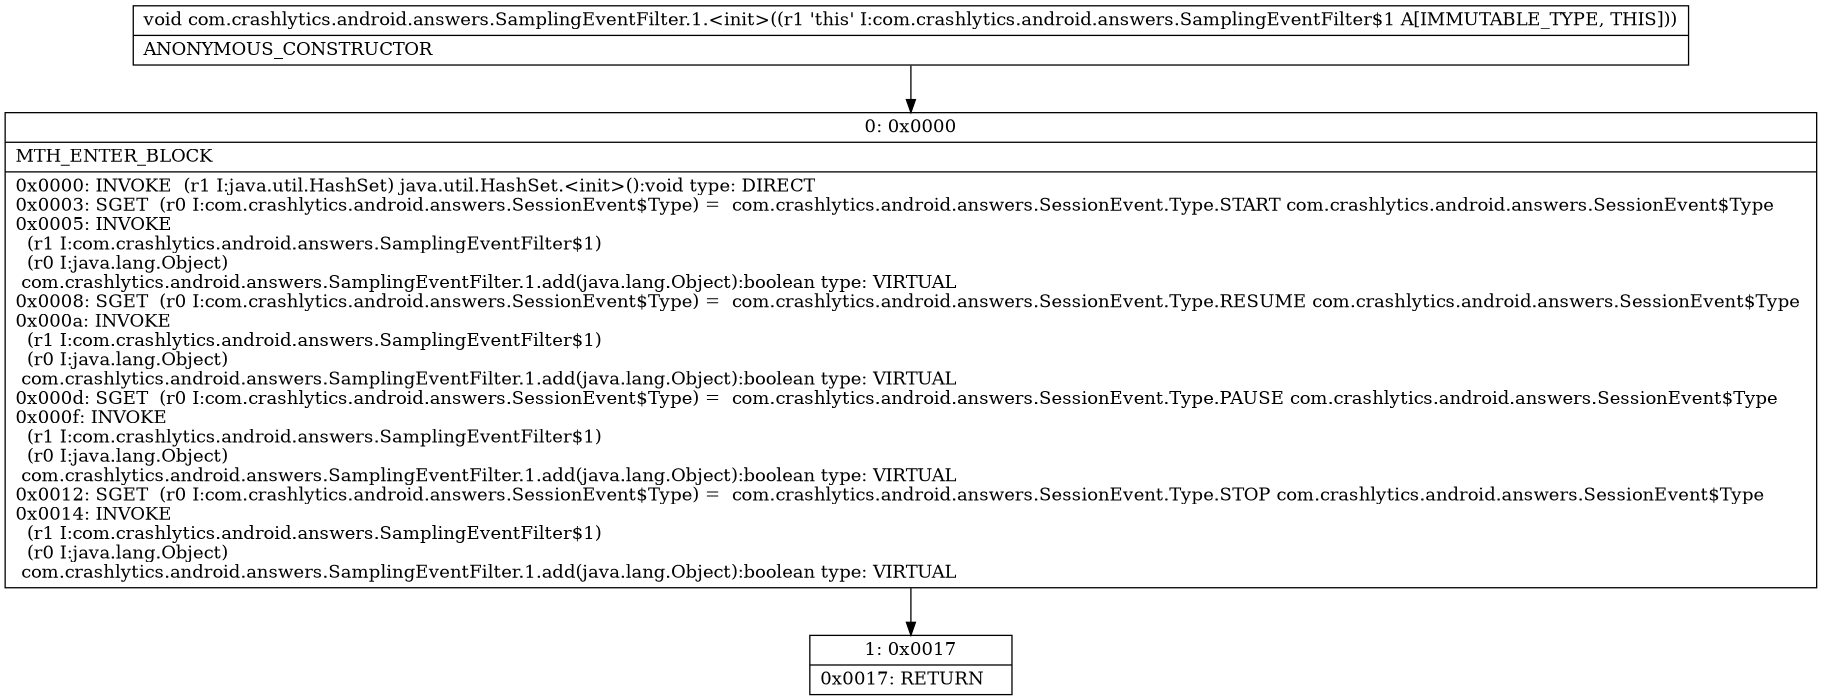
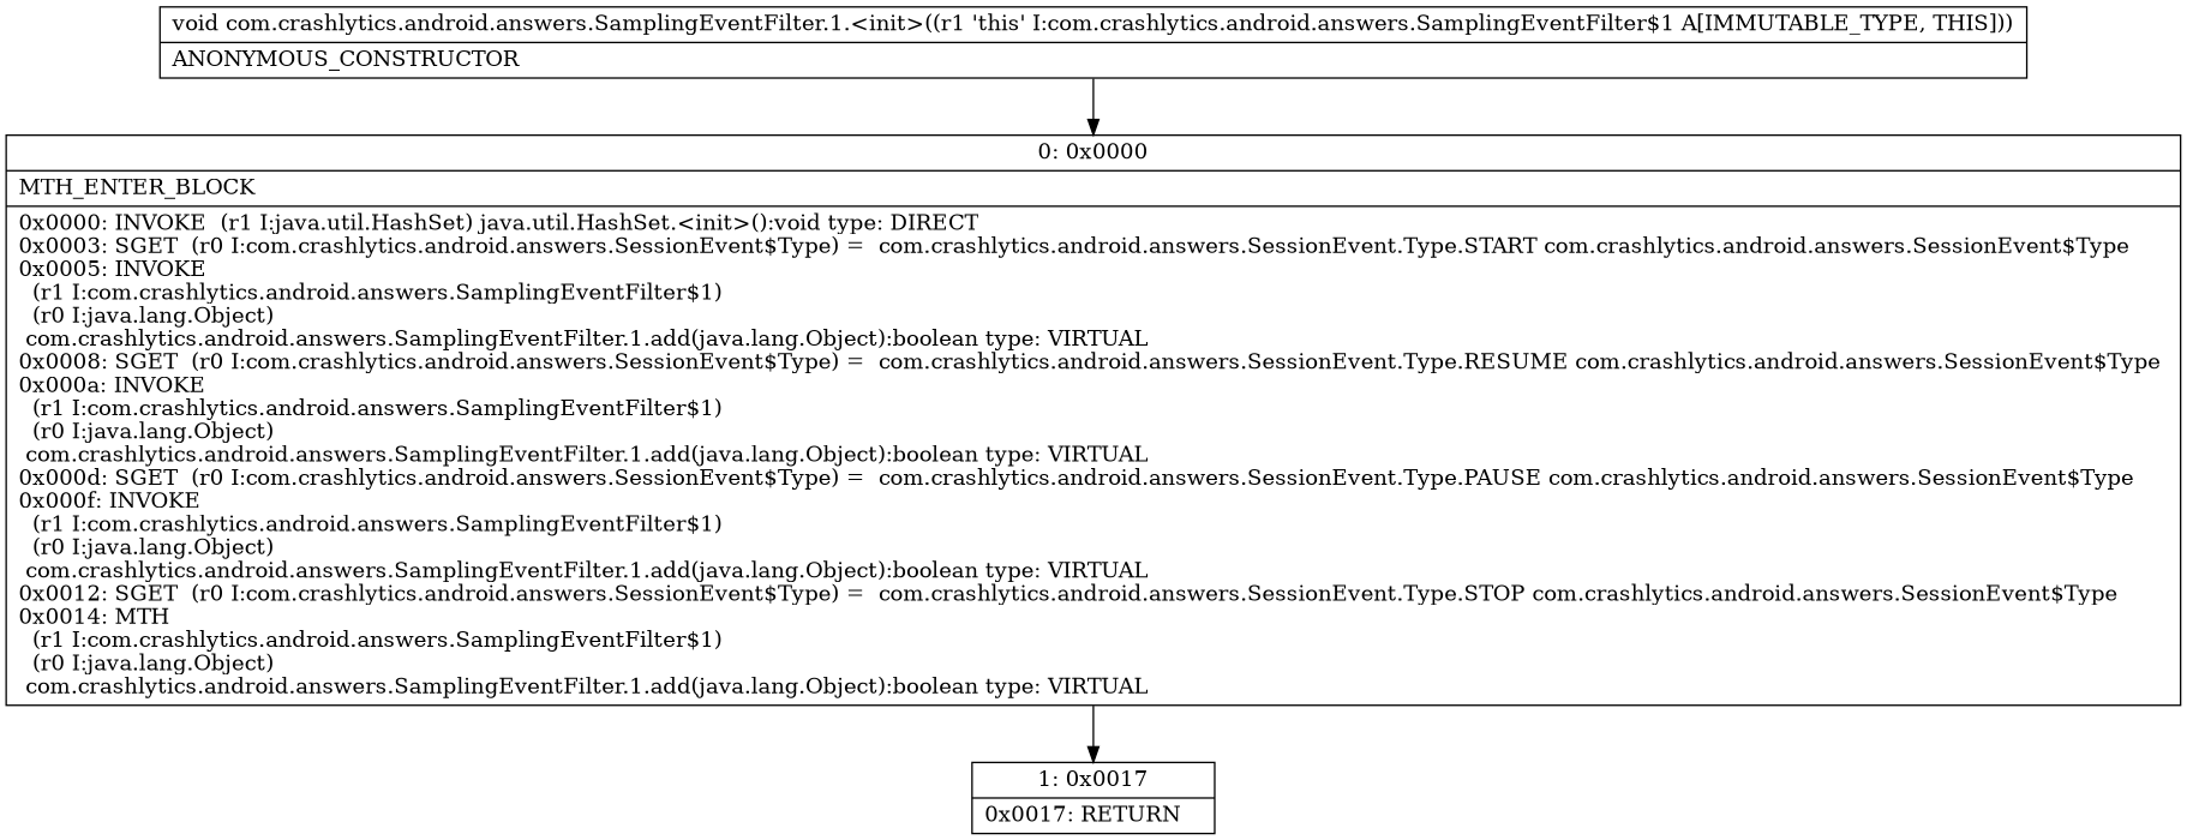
  digraph {
    node [shape=record]
-   n1 [label="{0\:\ 0x0000|MTH_ENTER_BLOCK\l|0x0000: INVOKE  (r1 I:java.util.HashSet) java.util.HashSet.\<init\>():void type: DIRECT \l0x0003: SGET  (r0 I:com.crashlytics.android.answers.SessionEvent$Type) =  com.crashlytics.android.answers.SessionEvent.Type.START com.crashlytics.android.answers.SessionEvent$Type \l0x0005: INVOKE  \l  (r1 I:com.crashlytics.android.answers.SamplingEventFilter$1)\l  (r0 I:java.lang.Object)\l com.crashlytics.android.answers.SamplingEventFilter.1.add(java.lang.Object):boolean type: VIRTUAL \l0x0008: SGET  (r0 I:com.crashlytics.android.answers.SessionEvent$Type) =  com.crashlytics.android.answers.SessionEvent.Type.RESUME com.crashlytics.android.answers.SessionEvent$Type \l0x000a: INVOKE  \l  (r1 I:com.crashlytics.android.answers.SamplingEventFilter$1)\l  (r0 I:java.lang.Object)\l com.crashlytics.android.answers.SamplingEventFilter.1.add(java.lang.Object):boolean type: VIRTUAL \l0x000d: SGET  (r0 I:com.crashlytics.android.answers.SessionEvent$Type) =  com.crashlytics.android.answers.SessionEvent.Type.PAUSE com.crashlytics.android.answers.SessionEvent$Type \l0x000f: INVOKE  \l  (r1 I:com.crashlytics.android.answers.SamplingEventFilter$1)\l  (r0 I:java.lang.Object)\l com.crashlytics.android.answers.SamplingEventFilter.1.add(java.lang.Object):boolean type: VIRTUAL \l0x0012: SGET  (r0 I:com.crashlytics.android.answers.SessionEvent$Type) =  com.crashlytics.android.answers.SessionEvent.Type.STOP com.crashlytics.android.answers.SessionEvent$Type \l0x0014: INVOKE  \l  (r1 I:com.crashlytics.android.answers.SamplingEventFilter$1)\l  (r0 I:java.lang.Object)\l com.crashlytics.android.answers.SamplingEventFilter.1.add(java.lang.Object):boolean type: VIRTUAL \l}"]
+   n1 [label="{0\:\ 0x0000|MTH_ENTER_BLOCK\l|0x0000: INVOKE  (r1 I:java.util.HashSet) java.util.HashSet.\<init\>():void type: DIRECT \l0x0003: SGET  (r0 I:com.crashlytics.android.answers.SessionEvent$Type) =  com.crashlytics.android.answers.SessionEvent.Type.START com.crashlytics.android.answers.SessionEvent$Type \l0x0005: INVOKE  \l  (r1 I:com.crashlytics.android.answers.SamplingEventFilter$1)\l  (r0 I:java.lang.Object)\l com.crashlytics.android.answers.SamplingEventFilter.1.add(java.lang.Object):boolean type: VIRTUAL \l0x0008: SGET  (r0 I:com.crashlytics.android.answers.SessionEvent$Type) =  com.crashlytics.android.answers.SessionEvent.Type.RESUME com.crashlytics.android.answers.SessionEvent$Type \l0x000a: INVOKE  \l  (r1 I:com.crashlytics.android.answers.SamplingEventFilter$1)\l  (r0 I:java.lang.Object)\l com.crashlytics.android.answers.SamplingEventFilter.1.add(java.lang.Object):boolean type: VIRTUAL \l0x000d: SGET  (r0 I:com.crashlytics.android.answers.SessionEvent$Type) =  com.crashlytics.android.answers.SessionEvent.Type.PAUSE com.crashlytics.android.answers.SessionEvent$Type \l0x000f: INVOKE  \l  (r1 I:com.crashlytics.android.answers.SamplingEventFilter$1)\l  (r0 I:java.lang.Object)\l com.crashlytics.android.answers.SamplingEventFilter.1.add(java.lang.Object):boolean type: VIRTUAL \l0x0012: SGET  (r0 I:com.crashlytics.android.answers.SessionEvent$Type) =  com.crashlytics.android.answers.SessionEvent.Type.STOP com.crashlytics.android.answers.SessionEvent$Type \l0x0014: MTH  \l  (r1 I:com.crashlytics.android.answers.SamplingEventFilter$1)\l  (r0 I:java.lang.Object)\l com.crashlytics.android.answers.SamplingEventFilter.1.add(java.lang.Object):boolean type: VIRTUAL \l}"]
    n2 [label="{1\:\ 0x0017|0x0017: RETURN   \l}"]
    n3 [label="{void com.crashlytics.android.answers.SamplingEventFilter.1.\<init\>((r1 'this' I:com.crashlytics.android.answers.SamplingEventFilter$1 A[IMMUTABLE_TYPE, THIS]))  | ANONYMOUS_CONSTRUCTOR\l}"]
    n1 -> n2
    n3 -> n1
  }
